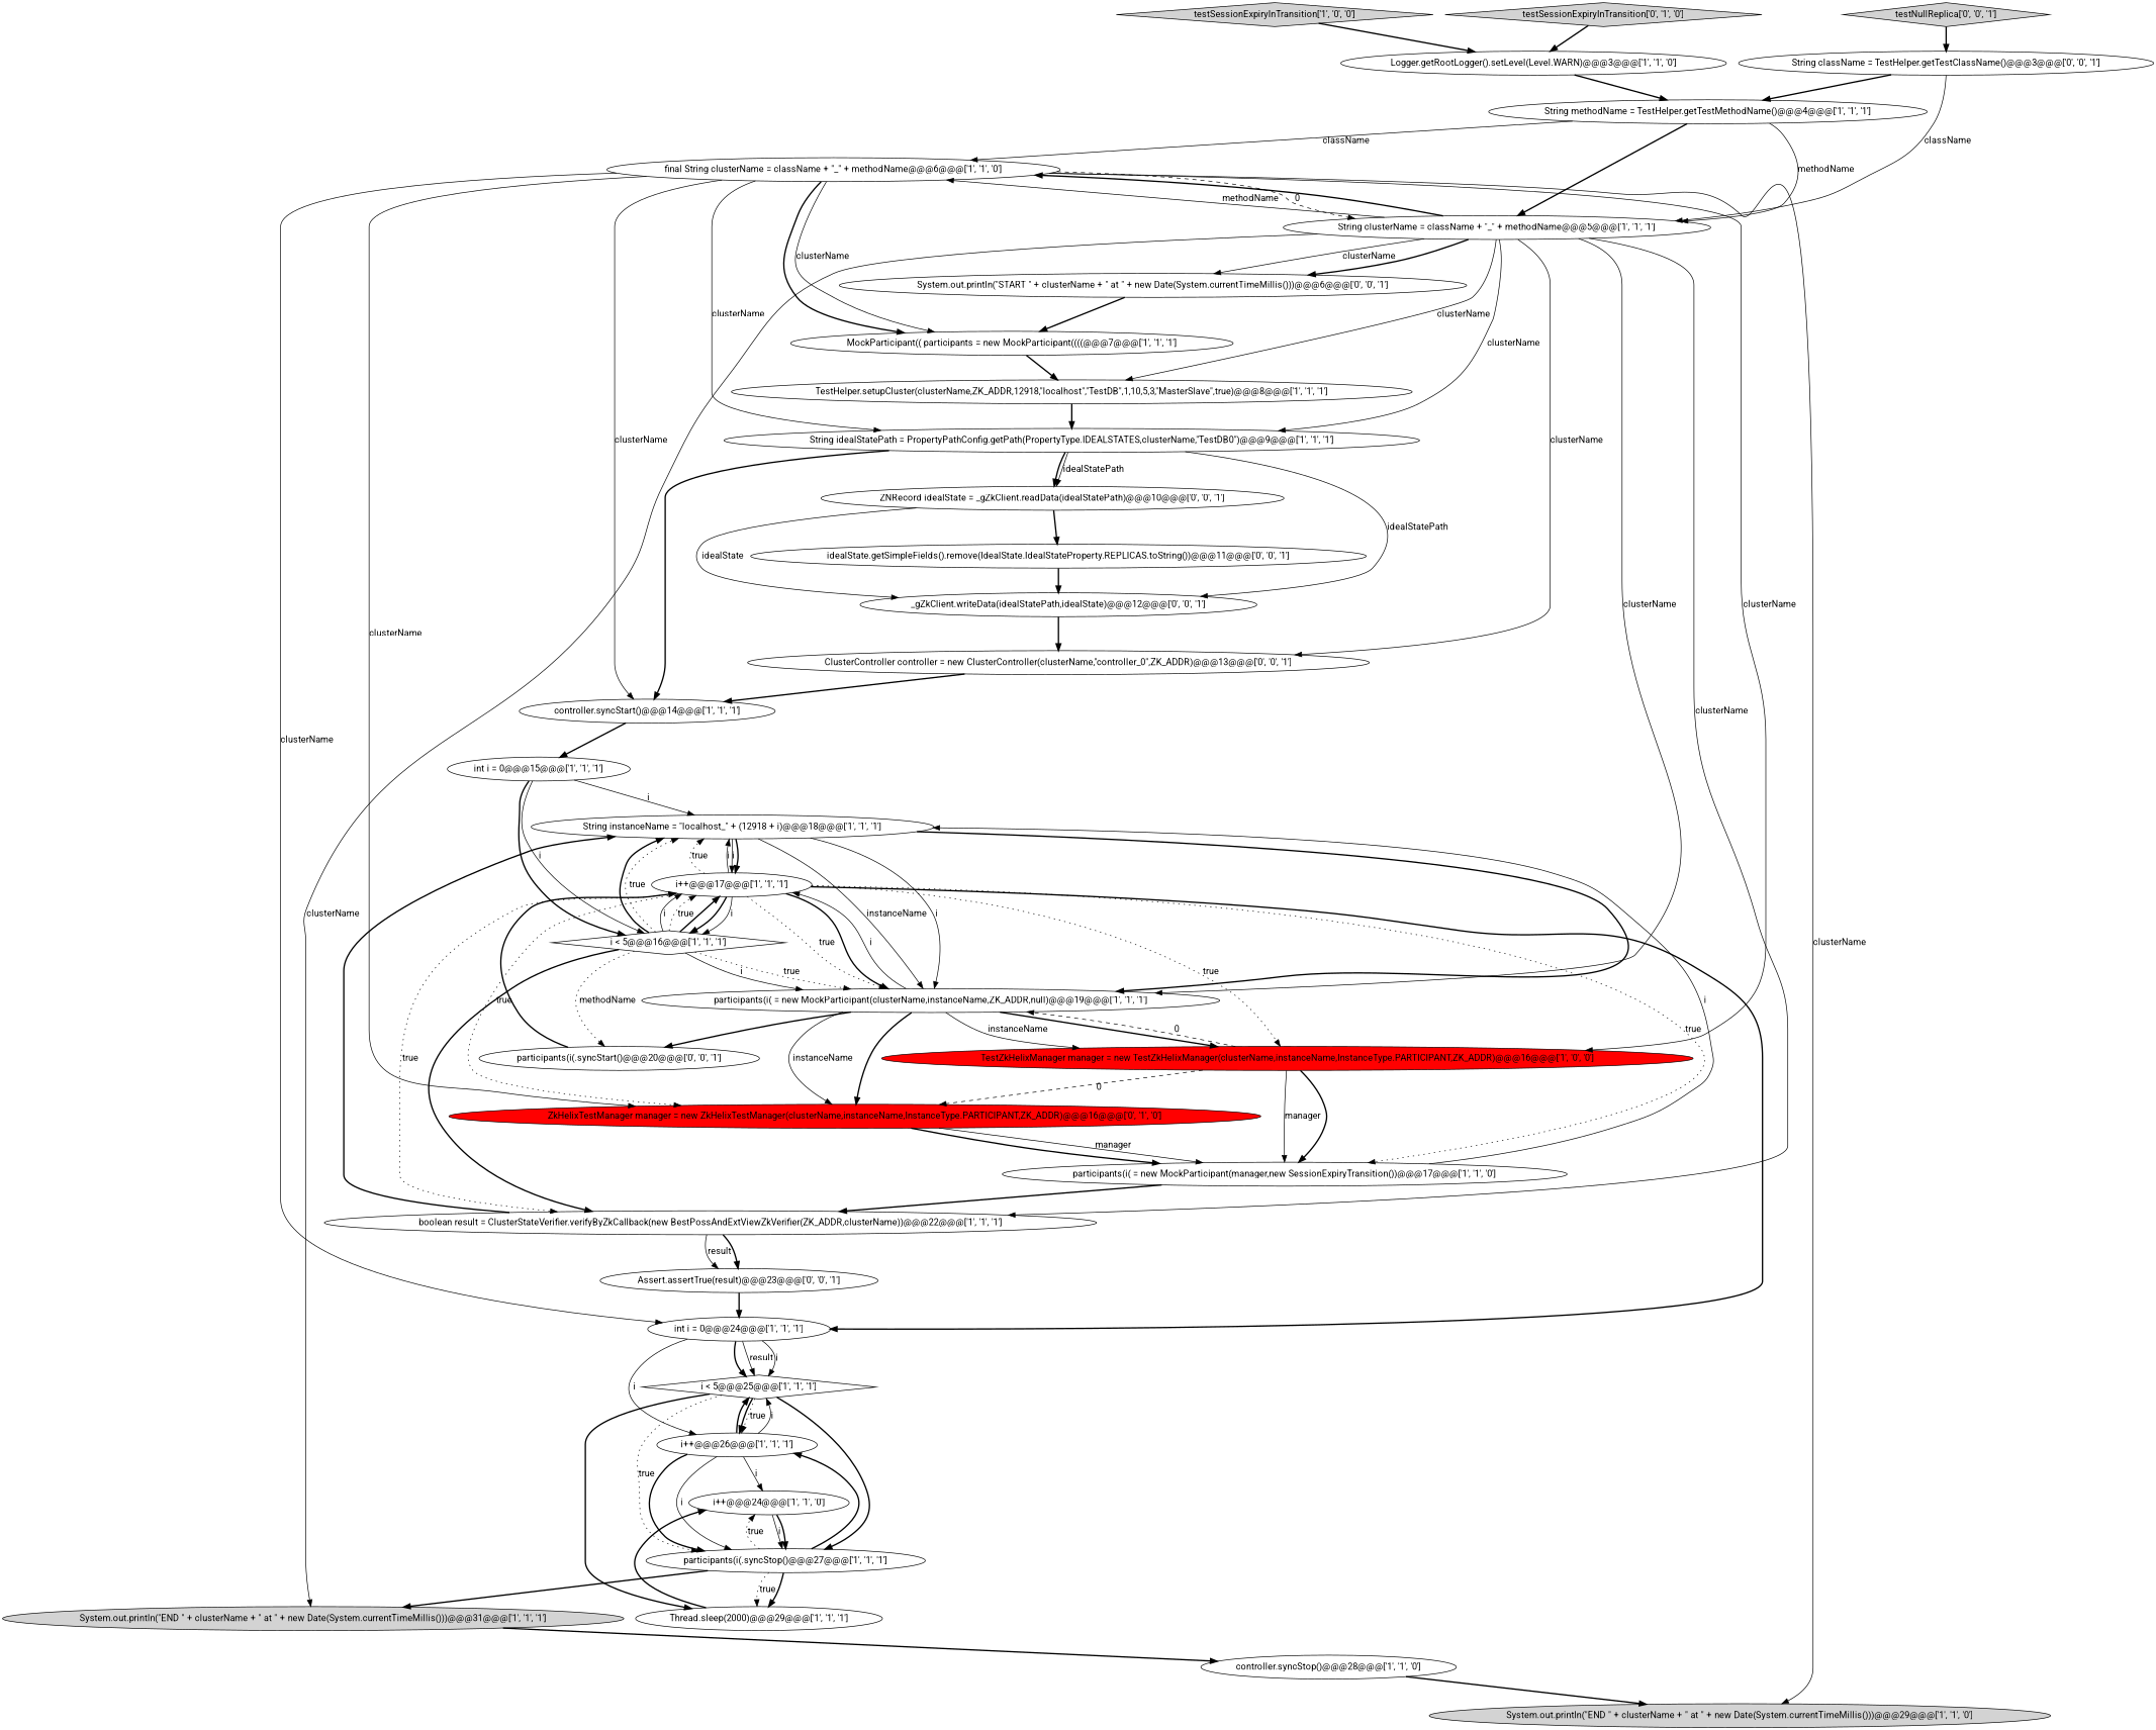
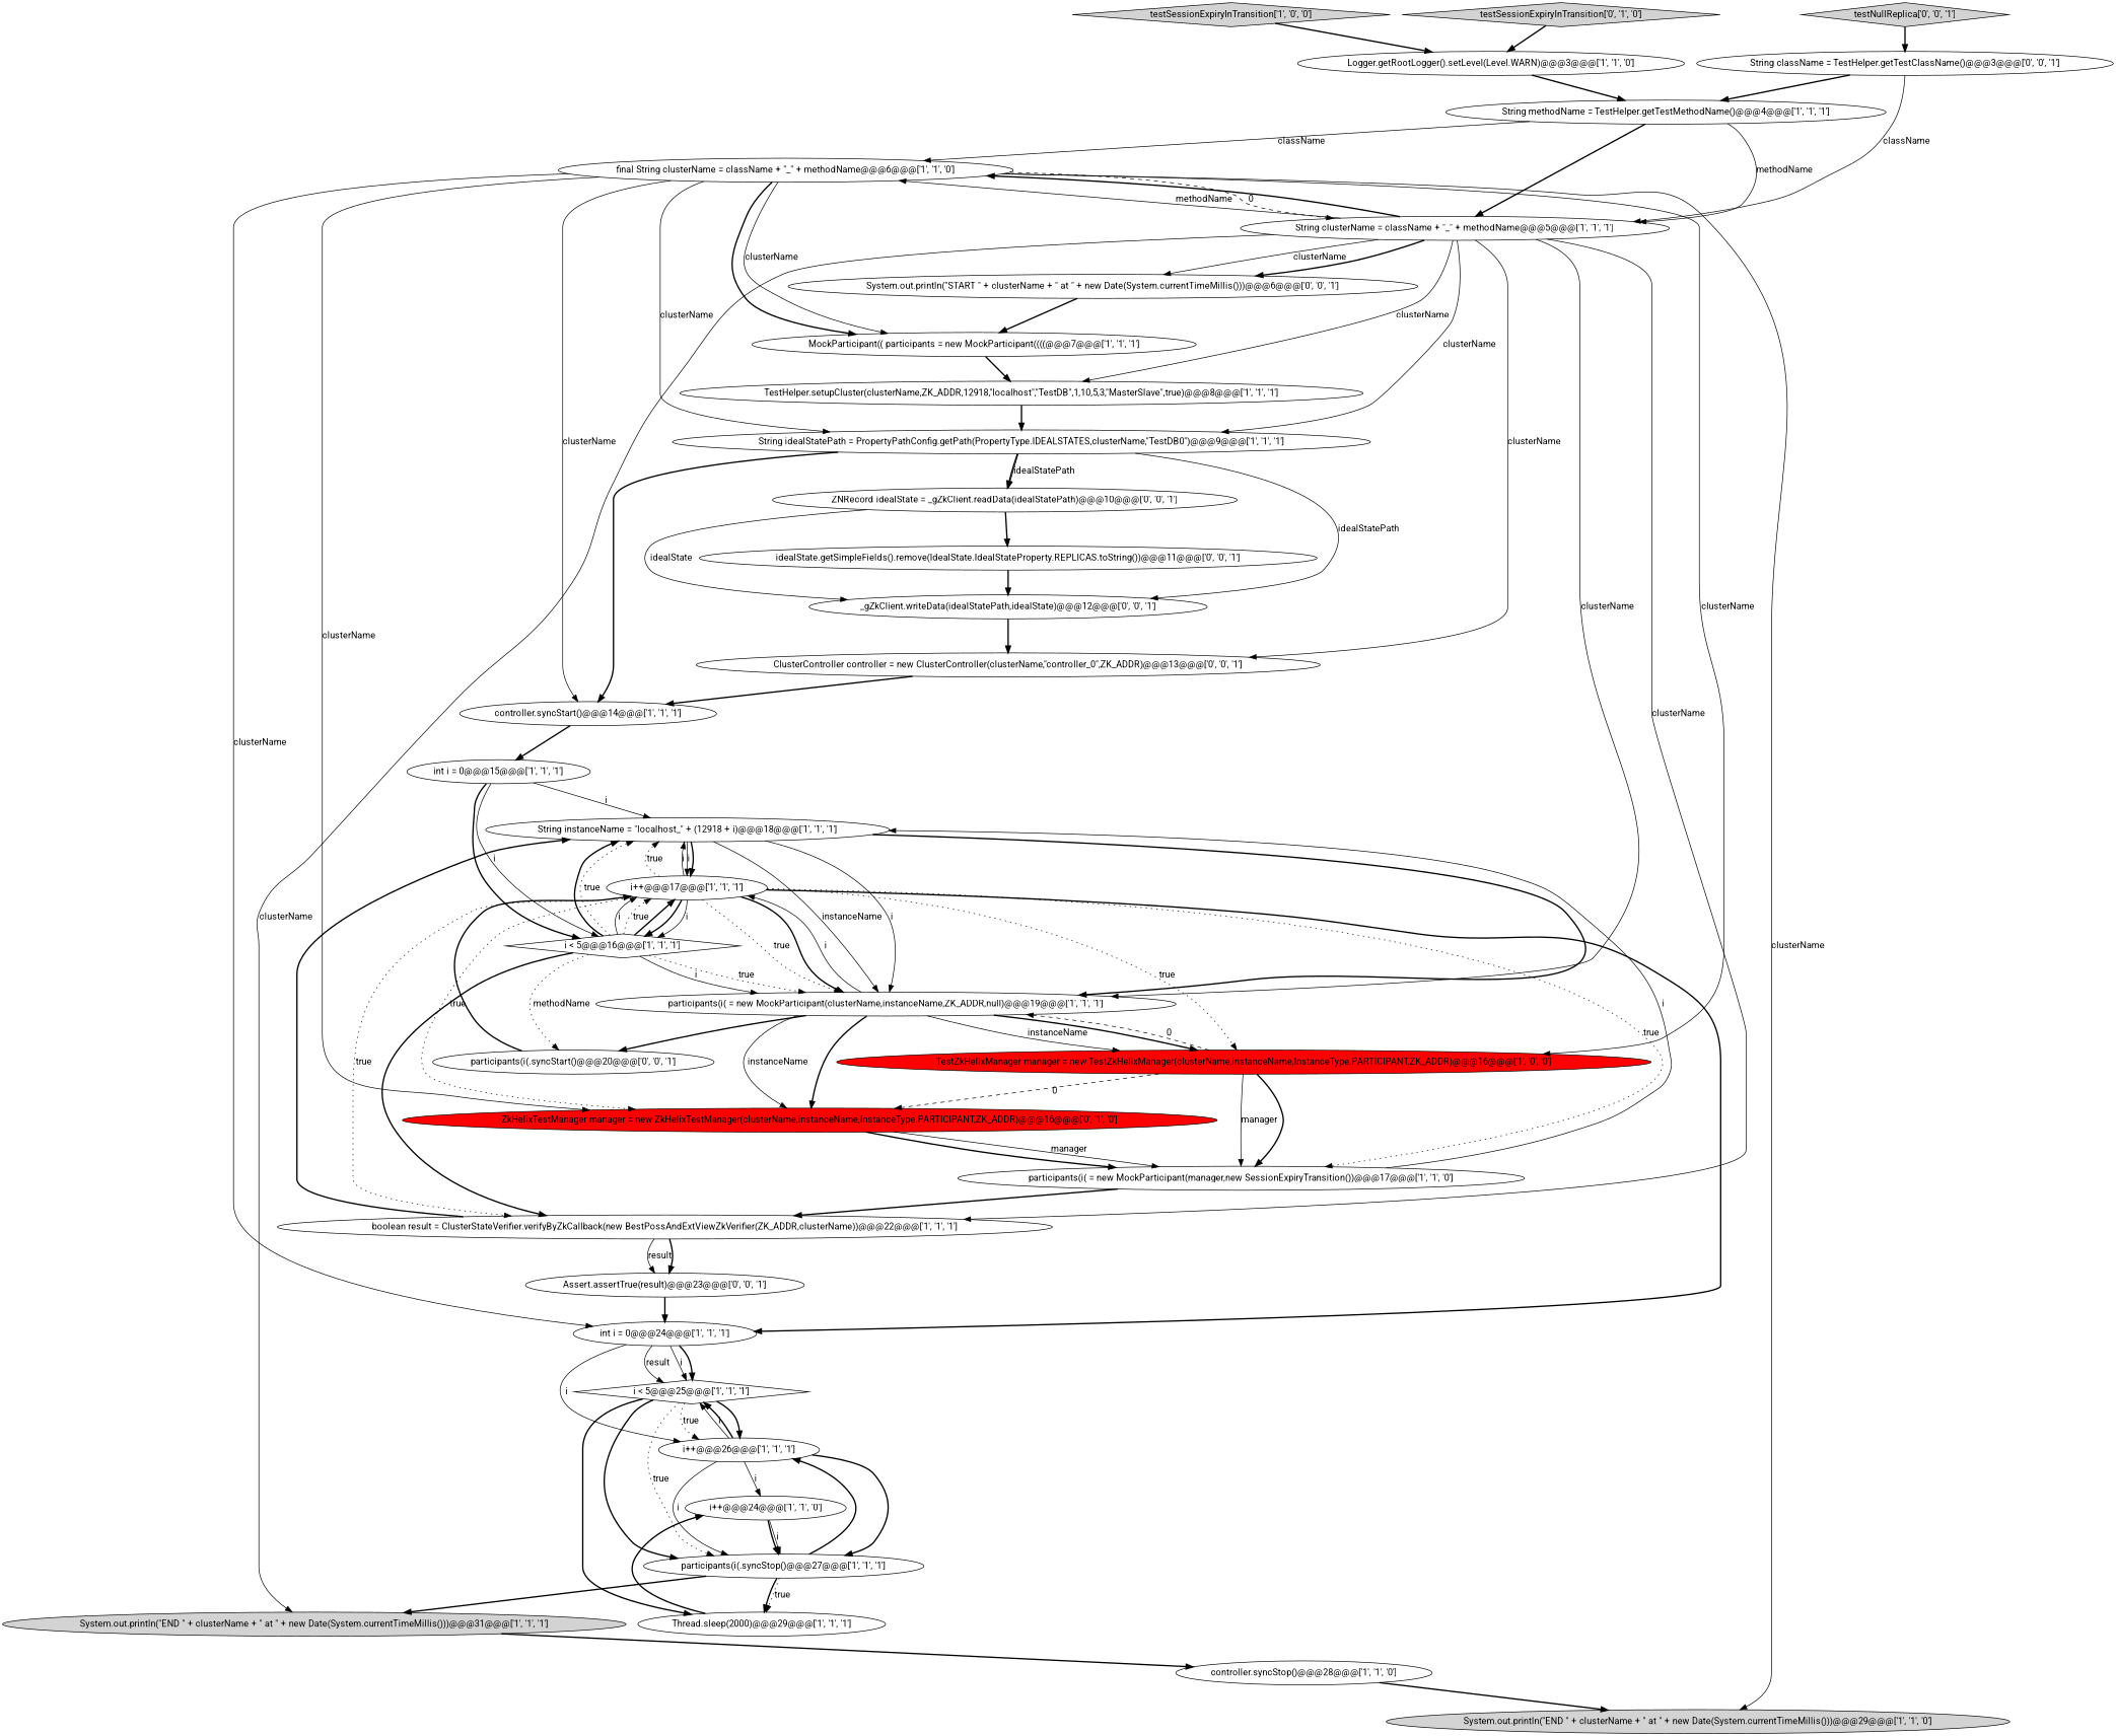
  digraph {
    fontname=Roboto
    node [fillcolor=white fontname=Roboto shape=ellipse style=filled]
    edge [fontname=Roboto style=bold]
    n1 [label="ZNRecord idealState = _gZkClient.readData(idealStatePath)@@@10@@@['0', '0', '1']"]
    n2 [label="_gZkClient.writeData(idealStatePath,idealState)@@@12@@@['0', '0', '1']"]
    n3 [label="idealState.getSimpleFields().remove(IdealState.IdealStateProperty.REPLICAS.toString())@@@11@@@['0', '0', '1']"]
    n4 [label="ClusterController controller = new ClusterController(clusterName,\"controller_0\",ZK_ADDR)@@@13@@@['0', '0', '1']"]
    n5 [label="controller.syncStart()@@@14@@@['1', '1', '1']"]
    n6 [label="i++@@@17@@@['1', '1', '1']"]
    n7 [label="String instanceName = \"localhost_\" + (12918 + i)@@@18@@@['1', '1', '1']"]
    n8 [label="int i = 0@@@24@@@['1', '1', '1']"]
    n9 [label="participants(i( = new MockParticipant(manager,new SessionExpiryTransition())@@@17@@@['1', '1', '0']"]
    n10 [label="participants(i( = new MockParticipant(clusterName,instanceName,ZK_ADDR,null)@@@19@@@['1', '1', '1']"]
    n11 [fillcolor=red label="TestZkHelixManager manager = new TestZkHelixManager(clusterName,instanceName,InstanceType.PARTICIPANT,ZK_ADDR)@@@16@@@['1', '0', '0']"]
    n12 [label="i < 5@@@16@@@['1', '1', '1']" shape=diamond]
    n13 [fillcolor=red label="ZkHelixTestManager manager = new ZkHelixTestManager(clusterName,instanceName,InstanceType.PARTICIPANT,ZK_ADDR)@@@16@@@['0', '1', '0']"]
    n14 [label="boolean result = ClusterStateVerifier.verifyByZkCallback(new BestPossAndExtViewZkVerifier(ZK_ADDR,clusterName))@@@22@@@['1', '1', '1']"]
    n15 [label="i < 5@@@25@@@['1', '1', '1']" shape=diamond]
    n16 [label="i++@@@26@@@['1', '1', '1']"]
    n17 [label="participants(i(.syncStart()@@@20@@@['0', '0', '1']"]
    n18 [label="Assert.assertTrue(result)@@@23@@@['0', '0', '1']"]
    n19 [label="int i = 0@@@15@@@['1', '1', '1']"]
    n20 [fillcolor=lightgray label="testNullReplica['0', '0', '1']" shape=diamond]
    n21 [label="String className = TestHelper.getTestClassName()@@@3@@@['0', '0', '1']"]
    n22 [label="String methodName = TestHelper.getTestMethodName()@@@4@@@['1', '1', '1']"]
    n23 [label="String clusterName = className + \"_\" + methodName@@@5@@@['1', '1', '1']"]
    n24 [fillcolor=lightgray label="System.out.println(\"END \" + clusterName + \" at \" + new Date(System.currentTimeMillis()))@@@29@@@['1', '1', '0']"]
    n25 [label="MockParticipant(( participants = new MockParticipant((((@@@7@@@['1', '1', '1']"]
    n26 [label="TestHelper.setupCluster(clusterName,ZK_ADDR,12918,\"localhost\",\"TestDB\",1,10,5,3,\"MasterSlave\",true)@@@8@@@['1', '1', '1']"]
    n27 [label="String idealStatePath = PropertyPathConfig.getPath(PropertyType.IDEALSTATES,clusterName,\"TestDB0\")@@@9@@@['1', '1', '1']"]
    n28 [label="Logger.getRootLogger().setLevel(Level.WARN)@@@3@@@['1', '1', '0']"]
    n29 [label="final String clusterName = className + \"_\" + methodName@@@6@@@['1', '1', '0']"]
    n30 [label="Thread.sleep(2000)@@@29@@@['1', '1', '1']"]
    n31 [label="participants(i(.syncStop()@@@27@@@['1', '1', '1']"]
    n32 [label="i++@@@24@@@['1', '1', '0']"]
    n33 [fillcolor=lightgray label="testSessionExpiryInTransition['0', '1', '0']" shape=diamond]
    n34 [fillcolor=lightgray label="System.out.println(\"END \" + clusterName + \" at \" + new Date(System.currentTimeMillis()))@@@31@@@['1', '1', '1']"]
    n35 [label="System.out.println(\"START \" + clusterName + \" at \" + new Date(System.currentTimeMillis()))@@@6@@@['0', '0', '1']"]
    n36 [label="controller.syncStop()@@@28@@@['1', '1', '0']"]
    n37 [fillcolor=lightgray label="testSessionExpiryInTransition['1', '0', '0']" shape=diamond]
    n1 -> n2 [label=idealState style=solid]
    n1 -> n3
    n2 -> n4
    n3 -> n2
    n4 -> n5
    n5 -> n19
    n6 -> n7 [label=true style=dotted]
    n6 -> n7 [label=i style=solid]
    n6 -> n8
    n6 -> n9 [label=true style=dotted]
    n6 -> n10
    n6 -> n10 [label=true style=dotted]
    n6 -> n11 [label=true style=dotted]
    n6 -> n12
    n6 -> n12 [label=i style=solid]
    n6 -> n13 [label=true style=dotted]
    n6 -> n14 [label=true style=dotted]
    n7 -> n6 [label=i style=solid]
    n7 -> n6
    n7 -> n10
    n7 -> n10 [label=instanceName style=solid]
    n7 -> n10 [label=i style=solid]
    n8 -> n15
    n8 -> n15 [label=result style=solid]
    n8 -> n15 [label=i style=solid]
    n8 -> n16 [label=i style=solid]
    n9 -> n7 [label=i style=solid]
    n9 -> n14
    n10 -> n6 [label=i style=solid]
    n10 -> n11 [label=instanceName style=solid]
    n10 -> n11
    n10 -> n13 [label=instanceName style=solid]
    n10 -> n13
    n10 -> n17
    n11 -> n9
    n11 -> n9 [label=manager style=solid]
    n11 -> n10 [label=0 style=dashed]
    n11 -> n13 [label=0 style=dashed]
    n12 -> n6 [label=i style=solid]
    n12 -> n6 [label=true style=dotted]
    n12 -> n6
    n12 -> n7 [label=true style=dotted]
    n12 -> n7
    n12 -> n10 [label=true style=dotted]
    n12 -> n10 [label=i style=solid]
    n12 -> n14
    n12 -> n17 [label=methodName style=dotted]
    n13 -> n9 [label=manager style=solid]
    n13 -> n9
    n14 -> n7
    n14 -> n18 [label=result style=solid]
    n14 -> n18
    n15 -> n16
    n15 -> n16 [label=true style=dotted]
    n15 -> n30
    n15 -> n31
    n15 -> n31 [label=true style=dotted]
    n16 -> n15 [label=i style=solid]
    n16 -> n15
    n16 -> n31
    n16 -> n31 [label=i style=solid]
    n16 -> n32 [label=i style=solid]
    n17 -> n6
    n18 -> n8
    n19 -> n7 [label=i style=solid]
    n19 -> n12 [label=i style=solid]
    n19 -> n12
    n20 -> n21
    n21 -> n22
    n21 -> n23 [label=className style=solid]
    n22 -> n23 [label=methodName style=solid]
    n22 -> n23
    n22 -> n29 [label=className style=solid]
    n23 -> n4 [label=clusterName style=solid]
    n23 -> n10 [label=clusterName style=solid]
    n23 -> n14 [label=clusterName style=solid]
    n23 -> n26 [label=clusterName style=solid]
    n23 -> n27 [label=clusterName style=solid]
    n23 -> n29
    n23 -> n29 [label=methodName style=solid]
    n23 -> n34 [label=clusterName style=solid]
    n23 -> n35 [label=clusterName style=solid]
    n23 -> n35
    n25 -> n26
    n26 -> n27
    n27 -> n1 [label=idealStatePath style=solid]
    n27 -> n1
    n27 -> n2 [label=idealStatePath style=solid]
    n27 -> n5
    n28 -> n22
    n29 -> n5 [label=clusterName style=solid]
    n29 -> n8 [label=clusterName style=solid]
    n29 -> n11 [label=clusterName style=solid]
    n29 -> n13 [label=clusterName style=solid]
    n29 -> n23 [label=0 style=dashed]
    n29 -> n24 [label=clusterName style=solid]
    n29 -> n25 [label=clusterName style=solid]
    n29 -> n25
    n29 -> n27 [label=clusterName style=solid]
    n30 -> n32
    n31 -> n16
    n31 -> n30 [label=true style=dotted]
    n31 -> n30
-   n31 -> n32 [label=true style=dotted]
    n31 -> n34
    n32 -> n31
    n32 -> n31 [label=i style=solid]
    n33 -> n28
    n34 -> n36
    n35 -> n25
    n36 -> n24
    n37 -> n28
  }
